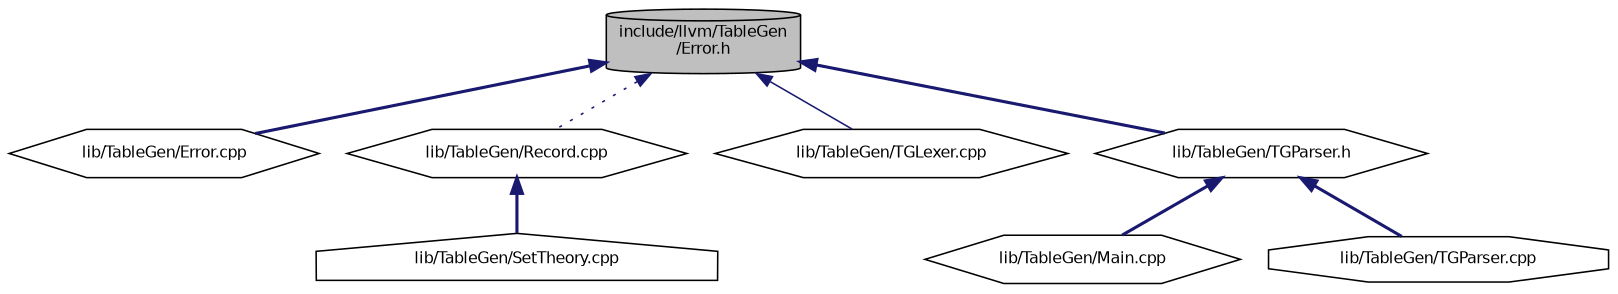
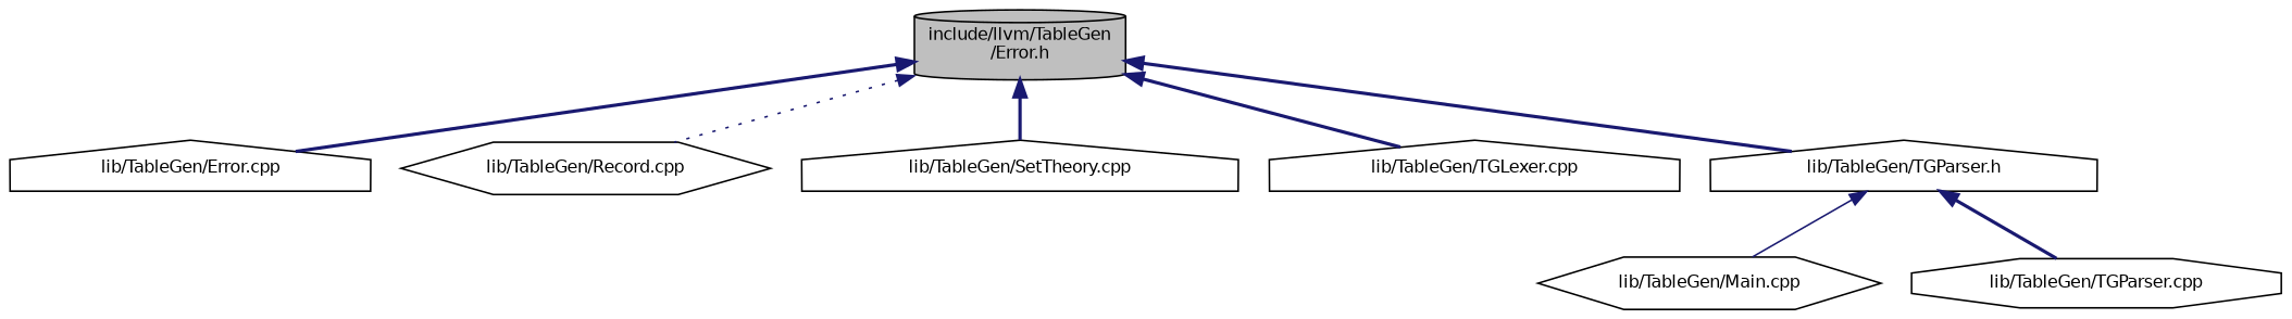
  digraph {
    fontname="DejaVu Sans"
    node [color=black fontname="DejaVu Sans" fontsize=10 shape=hexagon]
    edge [color=midnightblue dir=back fontname="DejaVu Sans" fontsize=10 labelfontname=Helvetica labelfontsize=10 style=bold]
    n1 [fillcolor=grey75 fontcolor=black height=0.2 label="include/llvm/TableGen\l/Error.h" shape=cylinder style=filled width=0.4]
-   n2 [height=0.2 label="lib/TableGen/Error.cpp" width=0.4]
+   n2 [height=0.2 label="lib/TableGen/Error.cpp" shape=house width=0.4]
    n3 [height=0.2 label="lib/TableGen/Record.cpp" width=0.4]
    n4 [height=0.2 label="lib/TableGen/SetTheory.cpp" shape=house width=0.4]
-   n5 [height=0.2 label="lib/TableGen/TGLexer.cpp" width=0.4]
-   n6 [height=0.2 label="lib/TableGen/TGParser.h" width=0.4]
+   n5 [height=0.2 label="lib/TableGen/TGLexer.cpp" shape=house width=0.4]
+   n6 [height=0.2 label="lib/TableGen/TGParser.h" shape=house width=0.4]
    n7 [height=0.2 label="lib/TableGen/Main.cpp" width=0.4]
    n8 [height=0.2 label="lib/TableGen/TGParser.cpp" shape=octagon width=0.4]
    n1 -> n2
    n1 -> n3 [style=dotted]
-   n3 -> n4
-   n1 -> n5 [style=solid]
+   n1 -> n4
+   n1 -> n5
    n1 -> n6
-   n6 -> n7
+   n6 -> n7 [style=solid]
    n6 -> n8
  }
